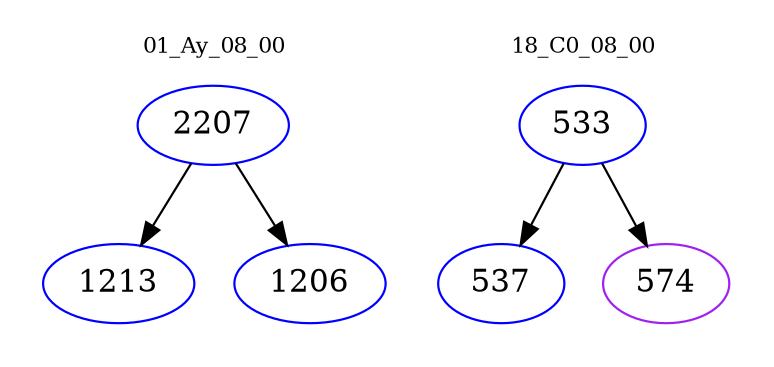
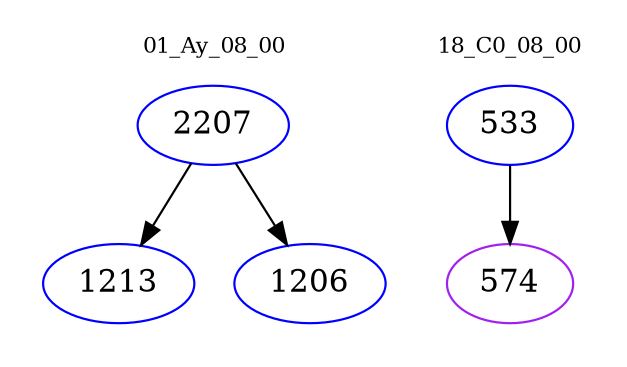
  digraph {
    node [color=blue]
    edge [color=black]
    n1 [label=2207]
    n2 [label=1213]
    n3 [label=1206]
    n4 [label=533]
-   n5 [label=537]
    n6 [color=purple label=574]
    subgraph cluster_1 {
      color=white
      fontsize=10
      label="01_Ay_08_00"
      n1
      n2
      n3
    }
    subgraph cluster_2 {
      color=white
      fontsize=10
      label="18_C0_08_00"
      n4
-     n5
      n6
    }
    n1 -> n2
    n1 -> n3
-   n4 -> n5
    n4 -> n6
  }
